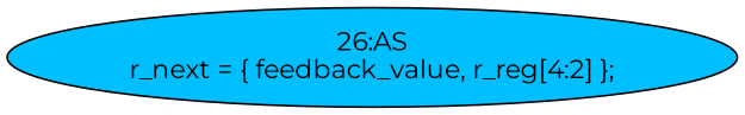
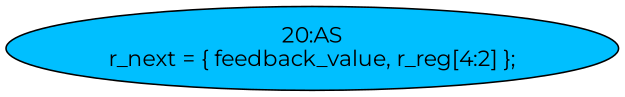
  strict digraph {
    fontname=Montserrat
-   n1 [ast="<pyverilog.vparser.ast.Assign object at 0x7f34def4c150>" def_var="['r_next']" fillcolor=deepskyblue label="26:AS\nr_next = { feedback_value, r_reg[4:2] };" statements="[]" style=filled typ=Assign use_var="['feedback_value', 'r_reg']" fontname=Montserrat]
+   n1 [ast="<pyverilog.vparser.ast.Assign object at 0x7f34def4c150>" def_var="['r_next']" fillcolor=deepskyblue label="20:AS\nr_next = { feedback_value, r_reg[4:2] };" statements="[]" style=filled typ=Assign use_var="['feedback_value', 'r_reg']" fontname=Montserrat]
  }
